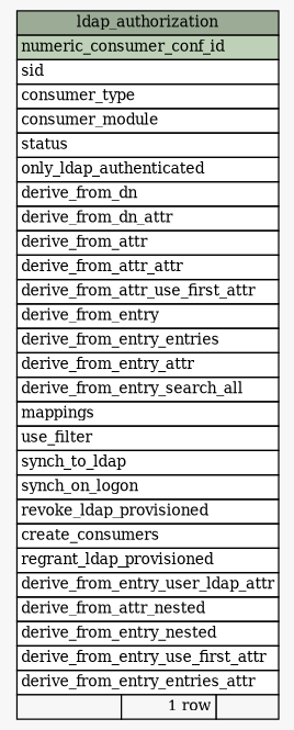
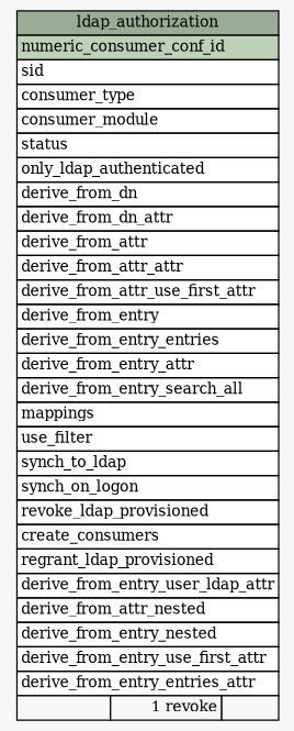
  digraph {
    bgcolor="#f7f7f7"
    fontname="DejaVu Serif"
    fontsize=11
    nodesep=0.18
    rankdir=RL
    ranksep=0.46
-   n1 [fontname="DejaVu Serif" fontsize=11 label=<     <TABLE BORDER="0" CELLBORDER="1" CELLSPACING="0" BGCOLOR="#ffffff">       <TR><TD COLSPAN="3" BGCOLOR="#9bab96" ALIGN="CENTER">ldap_authorization</TD></TR>       <TR><TD PORT="numeric_consumer_conf_id" COLSPAN="3" BGCOLOR="#bed1b8" ALIGN="LEFT">numeric_consumer_conf_id</TD></TR>       <TR><TD PORT="sid" COLSPAN="3" ALIGN="LEFT">sid</TD></TR>       <TR><TD PORT="consumer_type" COLSPAN="3" ALIGN="LEFT">consumer_type</TD></TR>       <TR><TD PORT="consumer_module" COLSPAN="3" ALIGN="LEFT">consumer_module</TD></TR>       <TR><TD PORT="status" COLSPAN="3" ALIGN="LEFT">status</TD></TR>       <TR><TD PORT="only_ldap_authenticated" COLSPAN="3" ALIGN="LEFT">only_ldap_authenticated</TD></TR>       <TR><TD PORT="derive_from_dn" COLSPAN="3" ALIGN="LEFT">derive_from_dn</TD></TR>       <TR><TD PORT="derive_from_dn_attr" COLSPAN="3" ALIGN="LEFT">derive_from_dn_attr</TD></TR>       <TR><TD PORT="derive_from_attr" COLSPAN="3" ALIGN="LEFT">derive_from_attr</TD></TR>       <TR><TD PORT="derive_from_attr_attr" COLSPAN="3" ALIGN="LEFT">derive_from_attr_attr</TD></TR>       <TR><TD PORT="derive_from_attr_use_first_attr" COLSPAN="3" ALIGN="LEFT">derive_from_attr_use_first_attr</TD></TR>       <TR><TD PORT="derive_from_entry" COLSPAN="3" ALIGN="LEFT">derive_from_entry</TD></TR>       <TR><TD PORT="derive_from_entry_entries" COLSPAN="3" ALIGN="LEFT">derive_from_entry_entries</TD></TR>       <TR><TD PORT="derive_from_entry_attr" COLSPAN="3" ALIGN="LEFT">derive_from_entry_attr</TD></TR>       <TR><TD PORT="derive_from_entry_search_all" COLSPAN="3" ALIGN="LEFT">derive_from_entry_search_all</TD></TR>       <TR><TD PORT="mappings" COLSPAN="3" ALIGN="LEFT">mappings</TD></TR>       <TR><TD PORT="use_filter" COLSPAN="3" ALIGN="LEFT">use_filter</TD></TR>       <TR><TD PORT="synch_to_ldap" COLSPAN="3" ALIGN="LEFT">synch_to_ldap</TD></TR>       <TR><TD PORT="synch_on_logon" COLSPAN="3" ALIGN="LEFT">synch_on_logon</TD></TR>       <TR><TD PORT="revoke_ldap_provisioned" COLSPAN="3" ALIGN="LEFT">revoke_ldap_provisioned</TD></TR>       <TR><TD PORT="create_consumers" COLSPAN="3" ALIGN="LEFT">create_consumers</TD></TR>       <TR><TD PORT="regrant_ldap_provisioned" COLSPAN="3" ALIGN="LEFT">regrant_ldap_provisioned</TD></TR>       <TR><TD PORT="derive_from_entry_user_ldap_attr" COLSPAN="3" ALIGN="LEFT">derive_from_entry_user_ldap_attr</TD></TR>       <TR><TD PORT="derive_from_attr_nested" COLSPAN="3" ALIGN="LEFT">derive_from_attr_nested</TD></TR>       <TR><TD PORT="derive_from_entry_nested" COLSPAN="3" ALIGN="LEFT">derive_from_entry_nested</TD></TR>       <TR><TD PORT="derive_from_entry_use_first_attr" COLSPAN="3" ALIGN="LEFT">derive_from_entry_use_first_attr</TD></TR>       <TR><TD PORT="derive_from_entry_entries_attr" COLSPAN="3" ALIGN="LEFT">derive_from_entry_entries_attr</TD></TR>       <TR><TD ALIGN="LEFT" BGCOLOR="#f7f7f7">  </TD><TD ALIGN="RIGHT" BGCOLOR="#f7f7f7">1 row</TD><TD ALIGN="RIGHT" BGCOLOR="#f7f7f7">  </TD></TR>     </TABLE>> shape=plaintext]
+   n1 [fontname="DejaVu Serif" fontsize=11 label=<     <TABLE BORDER="0" CELLBORDER="1" CELLSPACING="0" BGCOLOR="#ffffff">       <TR><TD COLSPAN="3" BGCOLOR="#9bab96" ALIGN="CENTER">ldap_authorization</TD></TR>       <TR><TD PORT="numeric_consumer_conf_id" COLSPAN="3" BGCOLOR="#bed1b8" ALIGN="LEFT">numeric_consumer_conf_id</TD></TR>       <TR><TD PORT="sid" COLSPAN="3" ALIGN="LEFT">sid</TD></TR>       <TR><TD PORT="consumer_type" COLSPAN="3" ALIGN="LEFT">consumer_type</TD></TR>       <TR><TD PORT="consumer_module" COLSPAN="3" ALIGN="LEFT">consumer_module</TD></TR>       <TR><TD PORT="status" COLSPAN="3" ALIGN="LEFT">status</TD></TR>       <TR><TD PORT="only_ldap_authenticated" COLSPAN="3" ALIGN="LEFT">only_ldap_authenticated</TD></TR>       <TR><TD PORT="derive_from_dn" COLSPAN="3" ALIGN="LEFT">derive_from_dn</TD></TR>       <TR><TD PORT="derive_from_dn_attr" COLSPAN="3" ALIGN="LEFT">derive_from_dn_attr</TD></TR>       <TR><TD PORT="derive_from_attr" COLSPAN="3" ALIGN="LEFT">derive_from_attr</TD></TR>       <TR><TD PORT="derive_from_attr_attr" COLSPAN="3" ALIGN="LEFT">derive_from_attr_attr</TD></TR>       <TR><TD PORT="derive_from_attr_use_first_attr" COLSPAN="3" ALIGN="LEFT">derive_from_attr_use_first_attr</TD></TR>       <TR><TD PORT="derive_from_entry" COLSPAN="3" ALIGN="LEFT">derive_from_entry</TD></TR>       <TR><TD PORT="derive_from_entry_entries" COLSPAN="3" ALIGN="LEFT">derive_from_entry_entries</TD></TR>       <TR><TD PORT="derive_from_entry_attr" COLSPAN="3" ALIGN="LEFT">derive_from_entry_attr</TD></TR>       <TR><TD PORT="derive_from_entry_search_all" COLSPAN="3" ALIGN="LEFT">derive_from_entry_search_all</TD></TR>       <TR><TD PORT="mappings" COLSPAN="3" ALIGN="LEFT">mappings</TD></TR>       <TR><TD PORT="use_filter" COLSPAN="3" ALIGN="LEFT">use_filter</TD></TR>       <TR><TD PORT="synch_to_ldap" COLSPAN="3" ALIGN="LEFT">synch_to_ldap</TD></TR>       <TR><TD PORT="synch_on_logon" COLSPAN="3" ALIGN="LEFT">synch_on_logon</TD></TR>       <TR><TD PORT="revoke_ldap_provisioned" COLSPAN="3" ALIGN="LEFT">revoke_ldap_provisioned</TD></TR>       <TR><TD PORT="create_consumers" COLSPAN="3" ALIGN="LEFT">create_consumers</TD></TR>       <TR><TD PORT="regrant_ldap_provisioned" COLSPAN="3" ALIGN="LEFT">regrant_ldap_provisioned</TD></TR>       <TR><TD PORT="derive_from_entry_user_ldap_attr" COLSPAN="3" ALIGN="LEFT">derive_from_entry_user_ldap_attr</TD></TR>       <TR><TD PORT="derive_from_attr_nested" COLSPAN="3" ALIGN="LEFT">derive_from_attr_nested</TD></TR>       <TR><TD PORT="derive_from_entry_nested" COLSPAN="3" ALIGN="LEFT">derive_from_entry_nested</TD></TR>       <TR><TD PORT="derive_from_entry_use_first_attr" COLSPAN="3" ALIGN="LEFT">derive_from_entry_use_first_attr</TD></TR>       <TR><TD PORT="derive_from_entry_entries_attr" COLSPAN="3" ALIGN="LEFT">derive_from_entry_entries_attr</TD></TR>       <TR><TD ALIGN="LEFT" BGCOLOR="#f7f7f7">  </TD><TD ALIGN="RIGHT" BGCOLOR="#f7f7f7">1 revoke</TD><TD ALIGN="RIGHT" BGCOLOR="#f7f7f7">  </TD></TR>     </TABLE>> shape=plaintext]
  }
